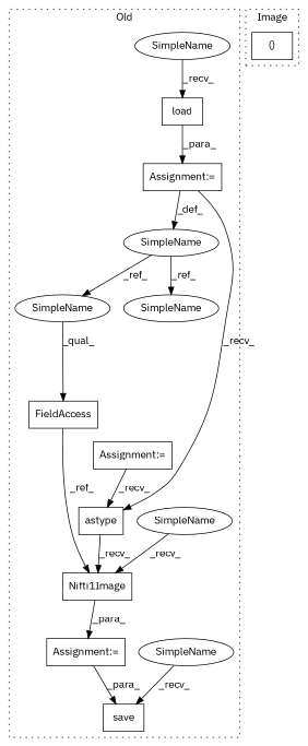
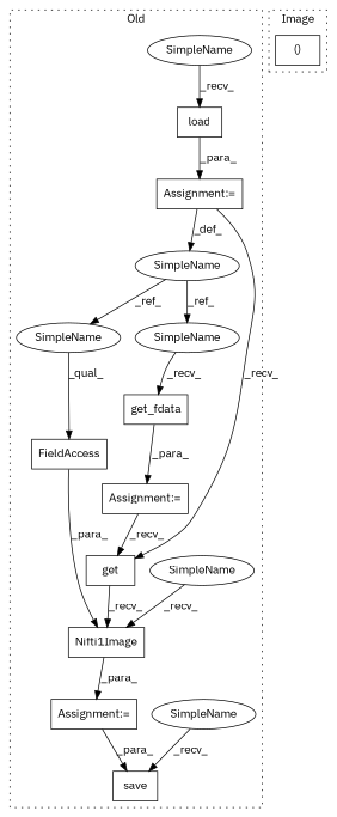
  digraph {
    fontname="IBM Plex Sans"
    node [a=42 fontname="IBM Plex Sans" l=7 s=1665 shape=box]
    edge [fontname="IBM Plex Sans"]
    n1 [a=32 l="12,1" label=Nifti1Image s="1628,1679"]
    n2 [a=7 l=1 label="Assignment:=" s=1619]
    n3 [a=7 l=1 label="Assignment:=" s=1449]
    n4 [a=7 l=1 label="Assignment:=" s=1411]
    n5 [a=32 l="5,1" label=save s="1745,1768"]
    n6 [a=32 l="5,1" label=load s="1420,1434"]
    n7 [a=22 l=14 label=FieldAccess]
+   n8 [a=32 l=11 label=get_fdata s=1458]
    n9 [label=SimpleName s=1404 shape=ellipse]
-   n10 [a=32 l="7,1" label=astype s="1645,1663"]
+   n10 [a=32 l="7,1" label=get s="1645,1663"]
    n11 [label=SimpleName s=1450 shape=ellipse]
    n12 [label=SimpleName shape=ellipse]
    n13 [label=SimpleName s=1620 shape=ellipse]
    n14 [label=SimpleName s=1737 shape=ellipse]
    n15 [label=SimpleName s=1412 shape=ellipse]
    n16 [a=106 l=25 label="()" s=1425]
    subgraph cluster_1 {
      label=Old
      style=dotted
      n1
      n2
      n3
      n4
      n5
      n6
      n7
+     n8
      n9
      n10
      n11
      n12
      n13
      n14
      n15
    }
    subgraph cluster_2 {
      label=Image
      style=dotted
      n16
    }
    n1 -> n2 [label=_para_]
    n2 -> n5 [label=_para_]
    n3 -> n10 [label=_recv_]
    n4 -> n9 [label=_def_]
    n4 -> n10 [label=_recv_]
    n6 -> n4 [label=_para_]
-   n7 -> n1 [label=_ref_]
+   n7 -> n1 [label=_para_]
+   n8 -> n3 [label=_para_]
    n9 -> n11 [label=_ref_]
    n9 -> n12 [label=_ref_]
    n10 -> n1 [label=_recv_]
+   n11 -> n8 [label=_recv_]
    n12 -> n7 [label=_qual_]
    n13 -> n1 [label=_recv_]
    n14 -> n5 [label=_recv_]
    n15 -> n6 [label=_recv_]
  }
